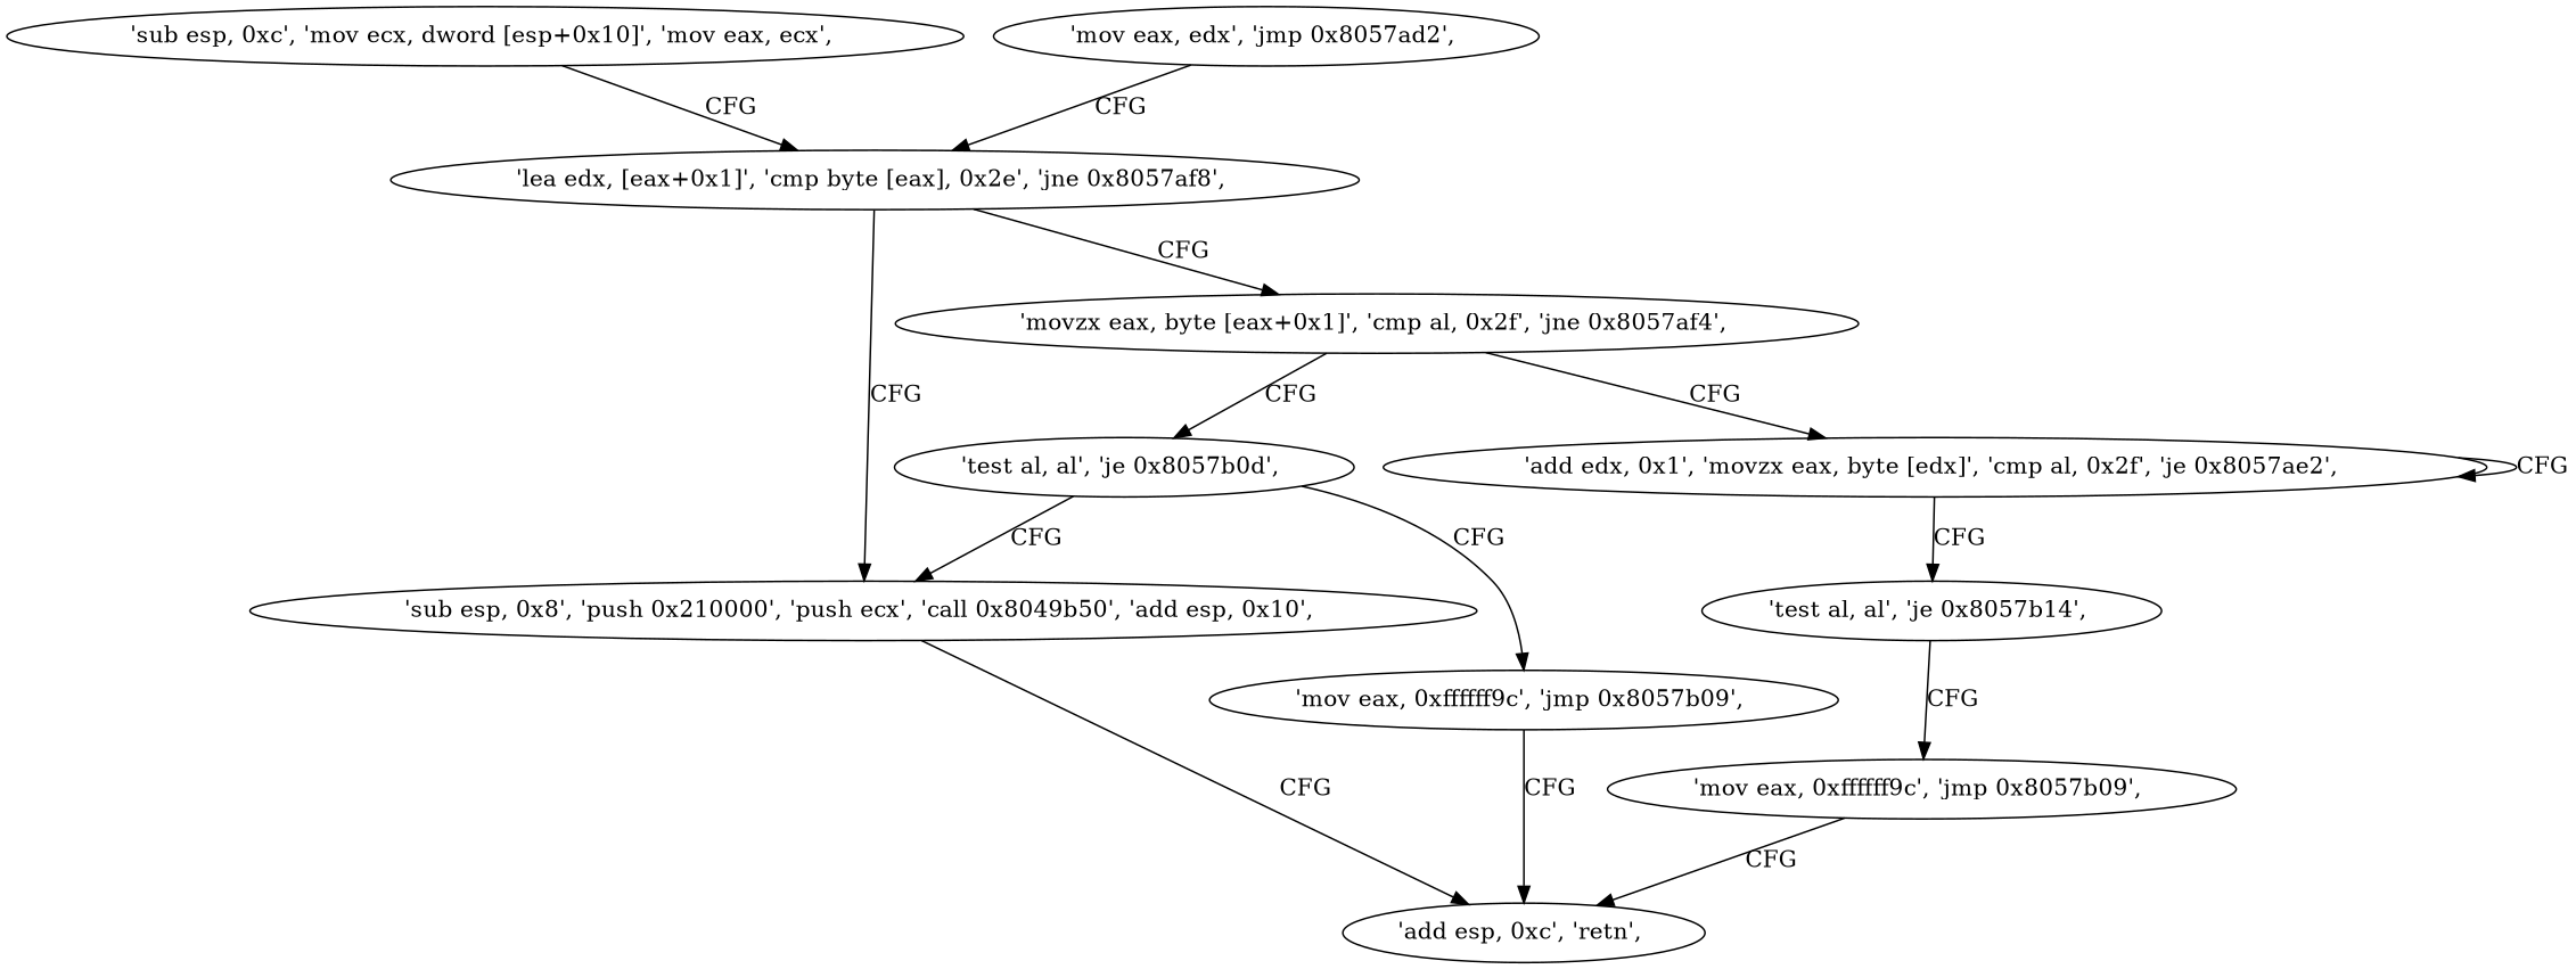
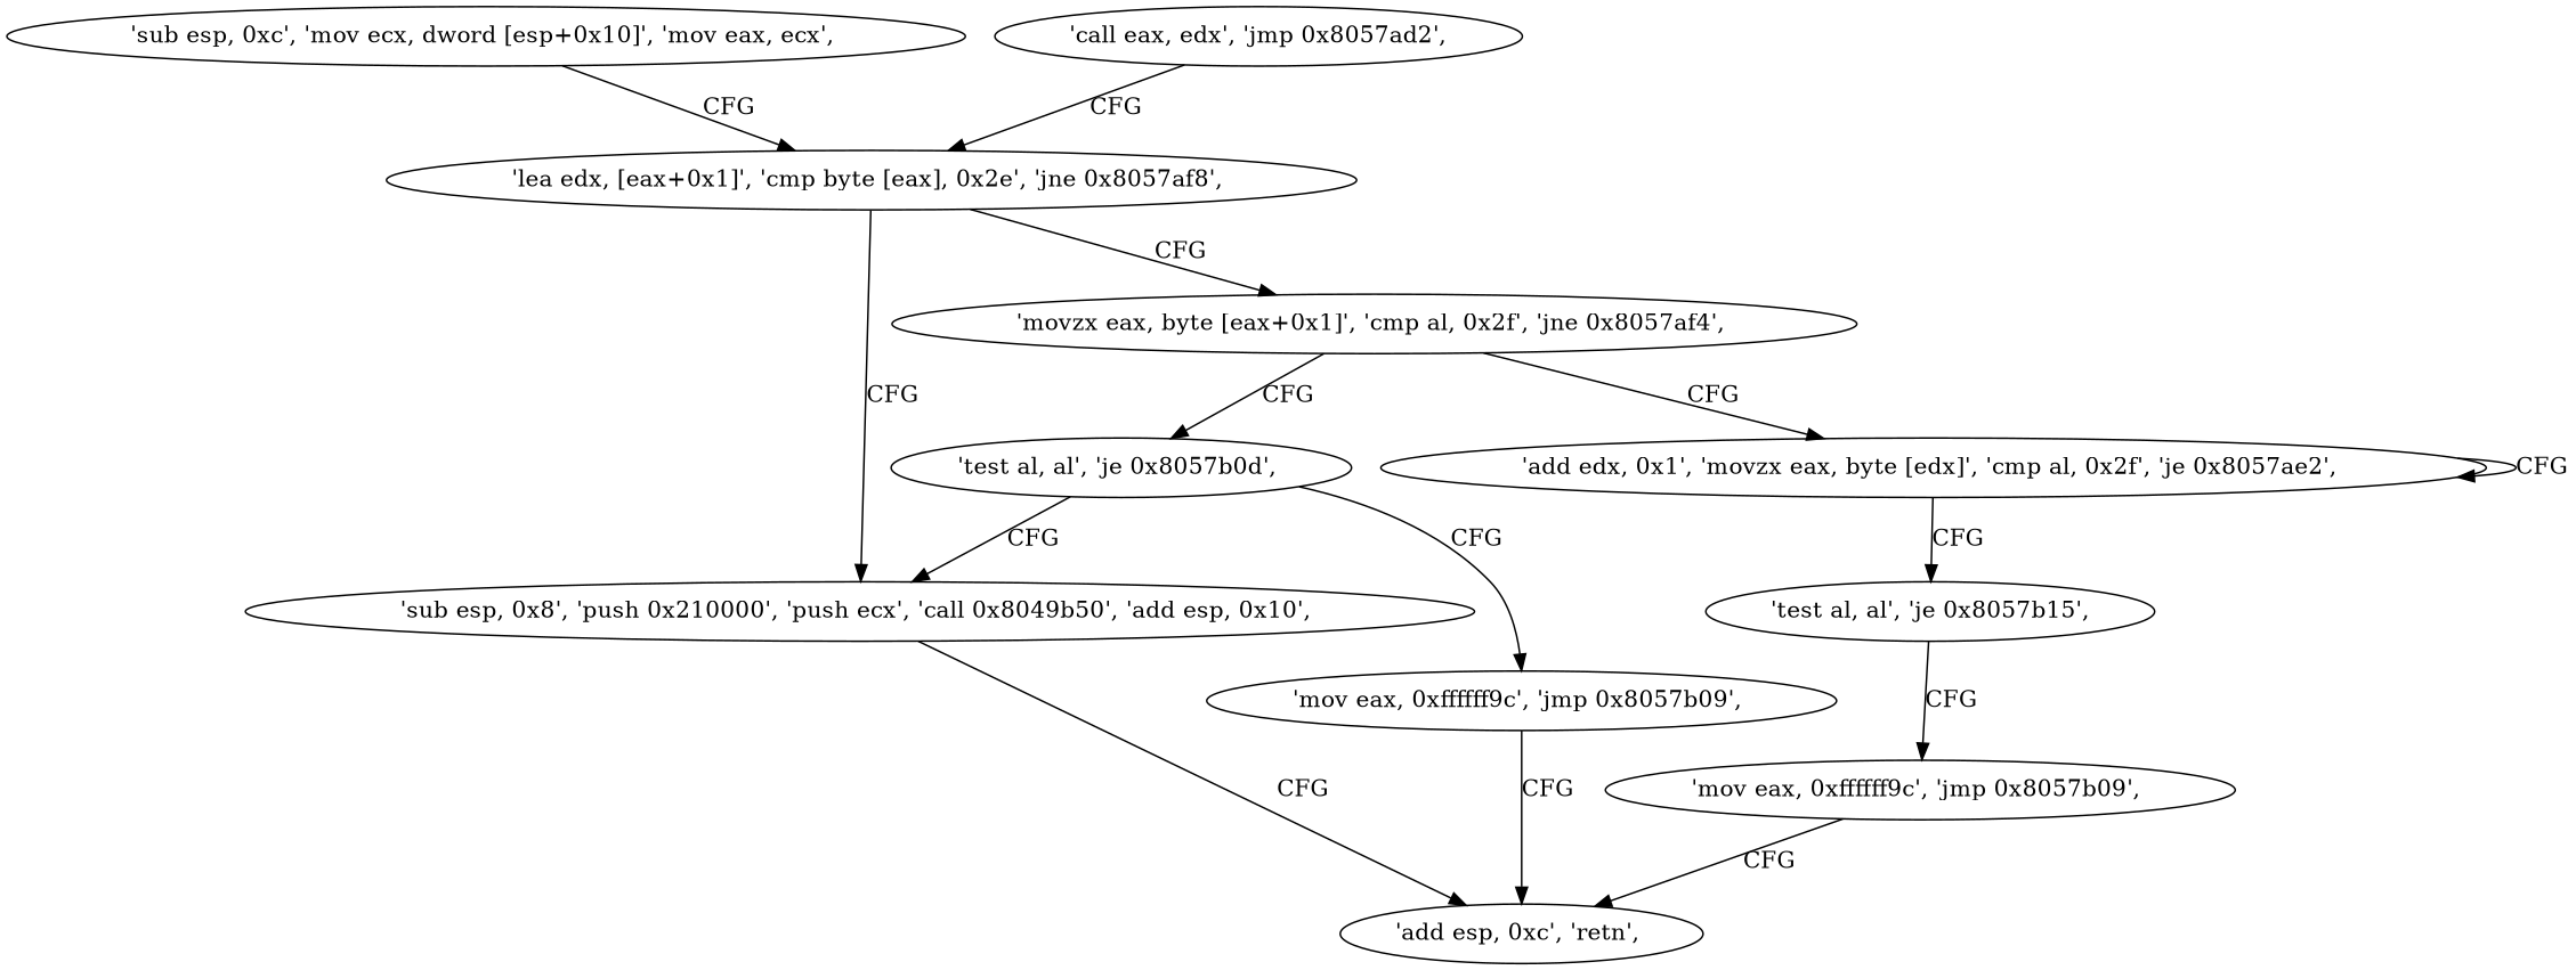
  digraph {
    n1 [label="'sub esp, 0xc', 'mov ecx, dword [esp+0x10]', 'mov eax, ecx', "]
    n2 [label="'lea edx, [eax+0x1]', 'cmp byte [eax], 0x2e', 'jne 0x8057af8', "]
    n3 [label="'sub esp, 0x8', 'push 0x210000', 'push ecx', 'call 0x8049b50', 'add esp, 0x10', "]
    n4 [label="'movzx eax, byte [eax+0x1]', 'cmp al, 0x2f', 'jne 0x8057af4', "]
    n5 [label="'add esp, 0xc', 'retn', "]
    n6 [label="'test al, al', 'je 0x8057b0d', "]
    n7 [label="'add edx, 0x1', 'movzx eax, byte [edx]', 'cmp al, 0x2f', 'je 0x8057ae2', "]
    n8 [label="'mov eax, 0xffffff9c', 'jmp 0x8057b09', "]
-   n9 [label="'test al, al', 'je 0x8057b14', "]
+   n9 [label="'test al, al', 'je 0x8057b15',"]
    n10 [label="'mov eax, 0xffffff9c', 'jmp 0x8057b09', "]
-   n11 [label="'mov eax, edx', 'jmp 0x8057ad2', "]
+   n11 [label="'call eax, edx', 'jmp 0x8057ad2',"]
    n1 -> n2 [label=CFG]
    n2 -> n3 [label=CFG]
    n2 -> n4 [label=CFG]
    n3 -> n5 [label=CFG]
    n4 -> n6 [label=CFG]
    n4 -> n7 [label=CFG]
    n6 -> n3 [label=CFG]
    n6 -> n8 [label=CFG]
    n7 -> n7 [label=CFG]
    n7 -> n9 [label=CFG]
    n8 -> n5 [label=CFG]
    n9 -> n10 [label=CFG]
    n10 -> n5 [label=CFG]
    n11 -> n2 [label=CFG]
  }
